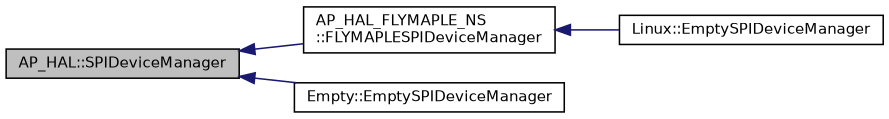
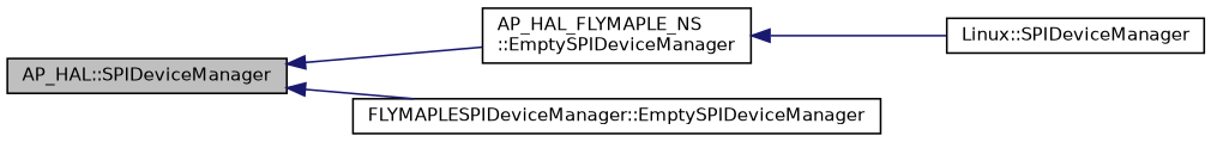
  digraph {
    rankdir=LR
    node [color=black fillcolor=white fontname=Helvetica fontsize=10 shape=record style=filled]
    edge [color=midnightblue dir=back fontname=Helvetica fontsize=10 labelfontname=Helvetica labelfontsize=10 style=solid]
    n1 [fillcolor=grey75 fontcolor=black height=0.2 label="AP_HAL::SPIDeviceManager" width=0.4]
-   n2 [height=0.2 label="AP_HAL_FLYMAPLE_NS\l::FLYMAPLESPIDeviceManager" width=0.4]
-   n3 [height=0.2 label="Empty::EmptySPIDeviceManager" width=0.4]
-   n4 [height=0.2 label="Linux::EmptySPIDeviceManager" width=0.4]
+   n2 [height=0.2 label="AP_HAL_FLYMAPLE_NS\l::EmptySPIDeviceManager" width=0.4]
+   n3 [height=0.2 label="FLYMAPLESPIDeviceManager::EmptySPIDeviceManager" width=0.4]
+   n4 [height=0.2 label="Linux::SPIDeviceManager" width=0.4]
    n1 -> n2
    n1 -> n3
    n2 -> n4
  }
